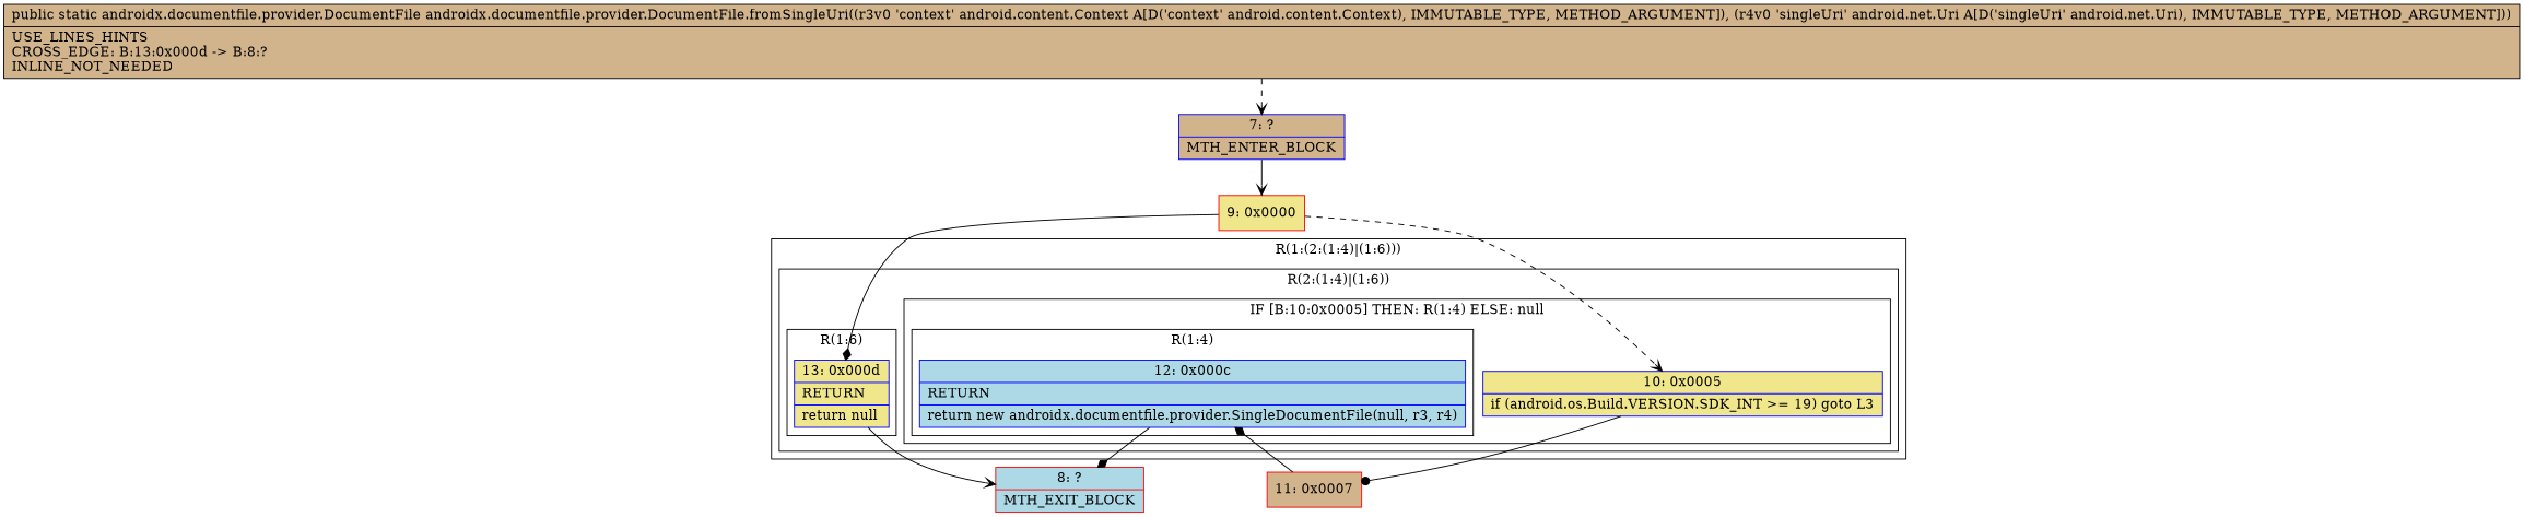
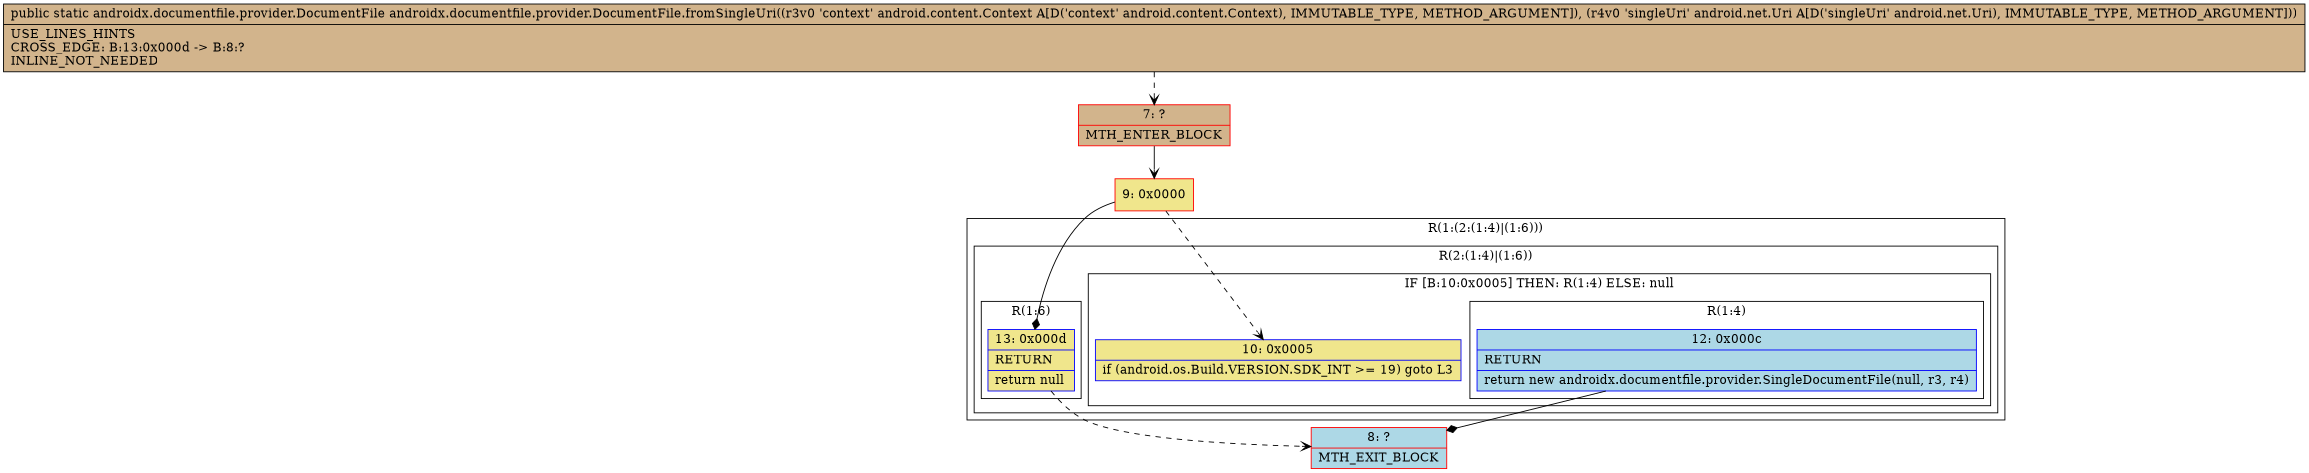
  digraph {
    node [color=red fillcolor=khaki shape=record style=filled]
    edge [arrowhead=vee style=solid]
    n1 [color=blue fillcolor=lightblue label="{12\:\ 0x000c|RETURN\l|return new androidx.documentfile.provider.SingleDocumentFile(null, r3, r4)\l}"]
    n2 [color=blue label="{10\:\ 0x0005|if (android.os.Build.VERSION.SDK_INT \>= 19) goto L3\l}"]
    n3 [color=blue label="{13\:\ 0x000d|RETURN\l|return null\l}"]
    n4 [fillcolor=lightblue label="{8\:\ ?|MTH_EXIT_BLOCK\l}"]
-   n5 [fillcolor=tan label="{11\:\ 0x0007}"]
-   n6 [color=blue fillcolor=tan label="{7\:\ ?|MTH_ENTER_BLOCK\l}"]
+   n6 [fillcolor=tan label="{7\:\ ?|MTH_ENTER_BLOCK\l}"]
    n7 [label="{9\:\ 0x0000}"]
    n8 [fillcolor=tan label="{public static androidx.documentfile.provider.DocumentFile androidx.documentfile.provider.DocumentFile.fromSingleUri((r3v0 'context' android.content.Context A[D('context' android.content.Context), IMMUTABLE_TYPE, METHOD_ARGUMENT]), (r4v0 'singleUri' android.net.Uri A[D('singleUri' android.net.Uri), IMMUTABLE_TYPE, METHOD_ARGUMENT]))  | USE_LINES_HINTS\lCROSS_EDGE: B:13:0x000d \-\> B:8:?\lINLINE_NOT_NEEDED\l}" color=""]
    subgraph cluster_1 {
      label="R(1:(2:(1:4)|(1:6)))"
      subgraph cluster_2 {
        label="R(2:(1:4)|(1:6))"
        subgraph cluster_3 {
          label="IF [B:10:0x0005] THEN: R(1:4) ELSE: null"
          n2
          subgraph cluster_4 {
            label="R(1:4)"
            n1
          }
        }
        subgraph cluster_5 {
          label="R(1:6)"
          n3
        }
      }
    }
    n1 -> n4 [arrowhead=diamond]
-   n2 -> n5 [arrowhead=dot]
-   n3 -> n4
-   n5 -> n1 [arrowhead=diamond]
+   n3 -> n4 [style=dashed]
    n6 -> n7
    n7 -> n2 [style=dashed]
    n7 -> n3 [arrowhead=diamond]
    n8 -> n6 [style=dashed]
  }
